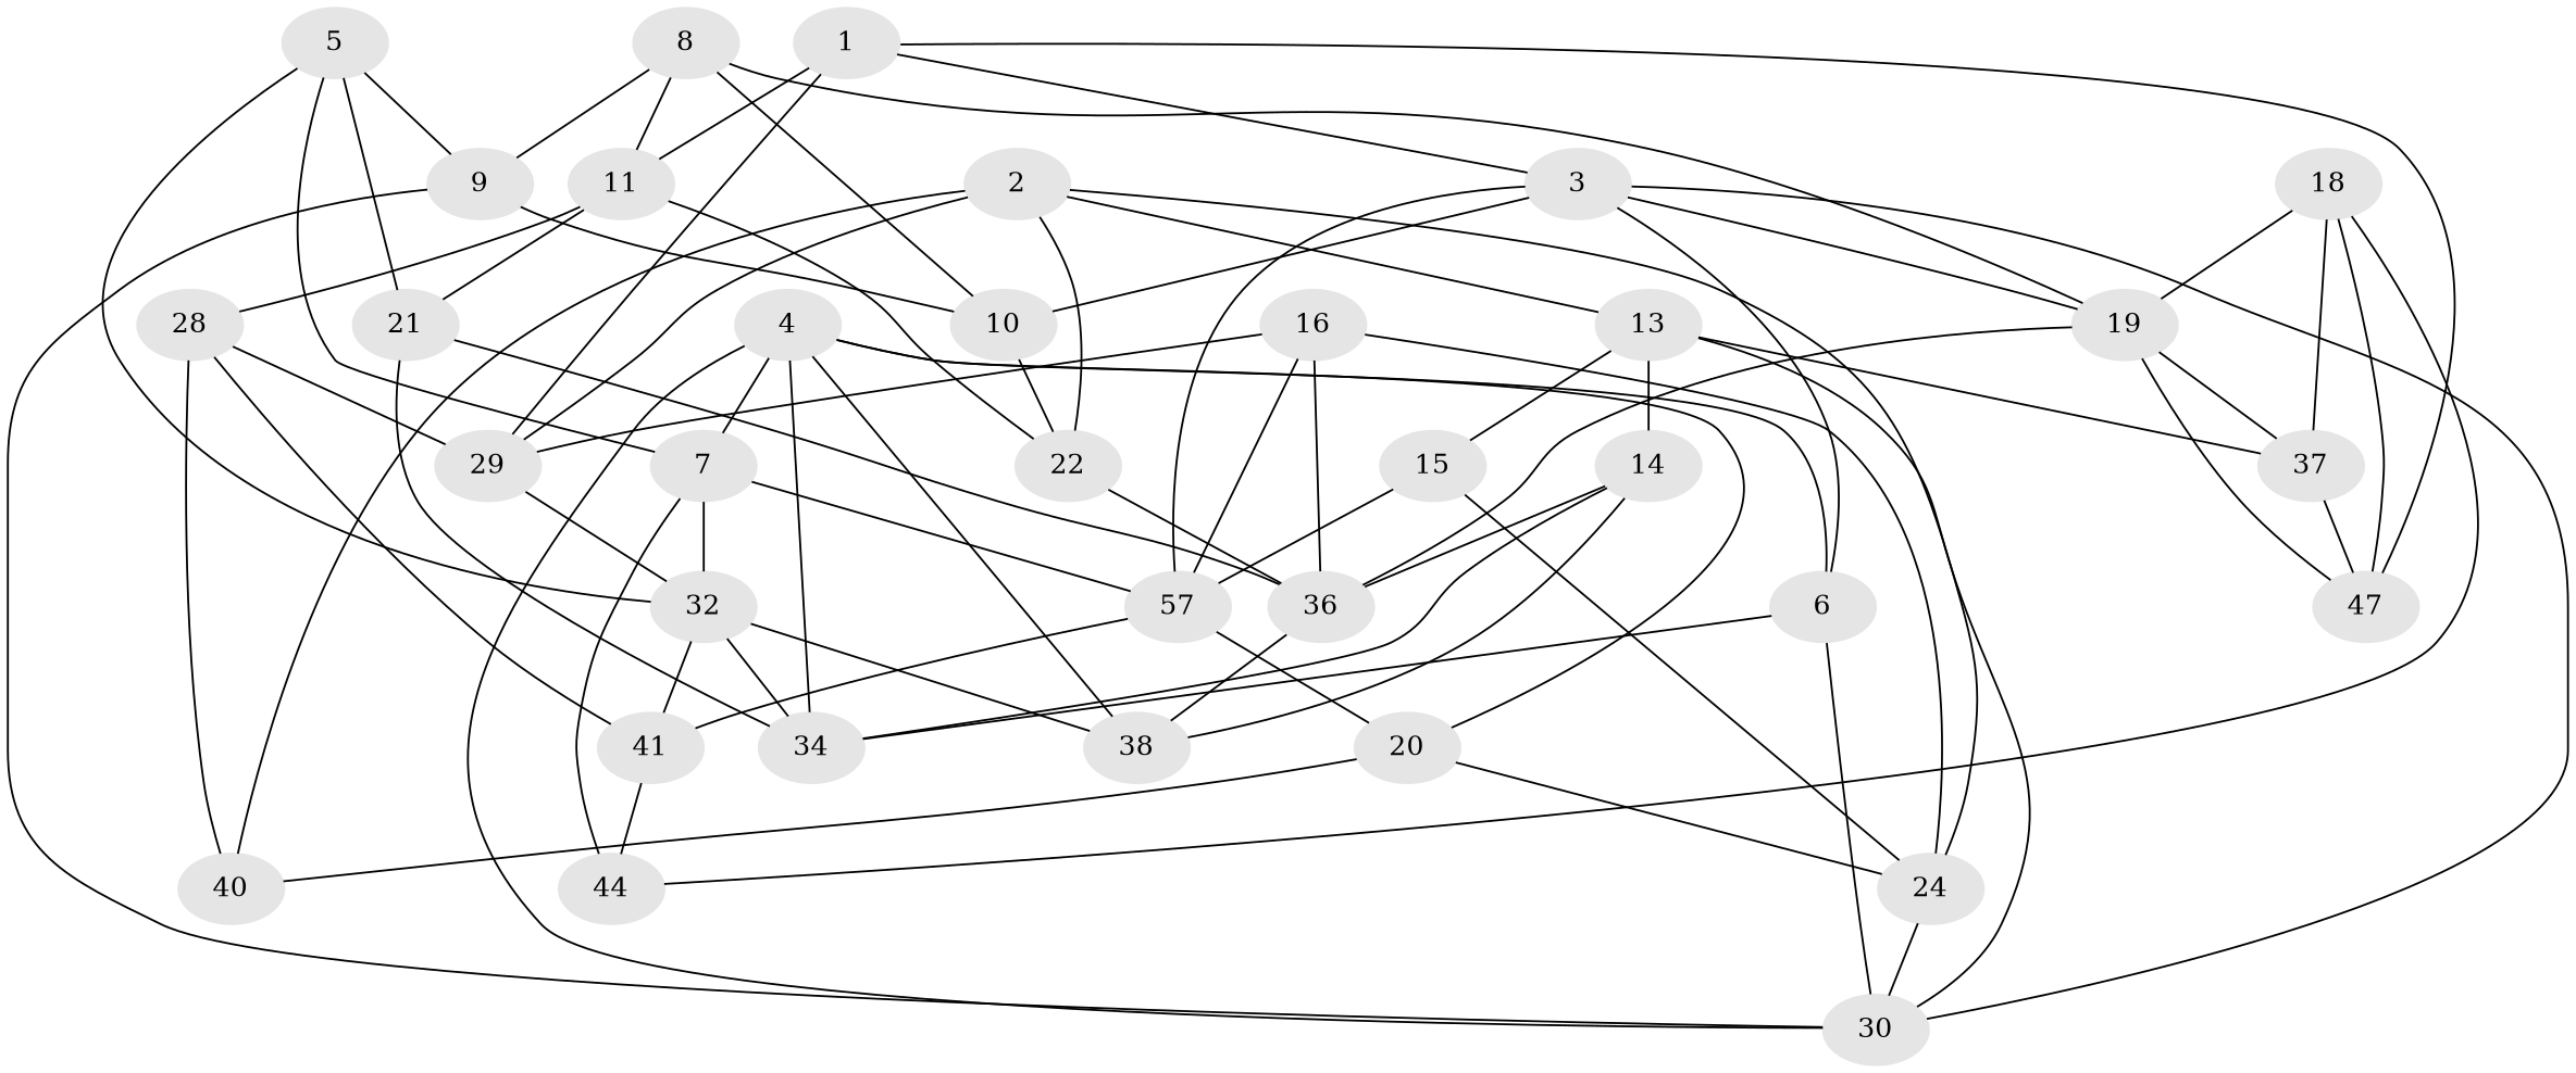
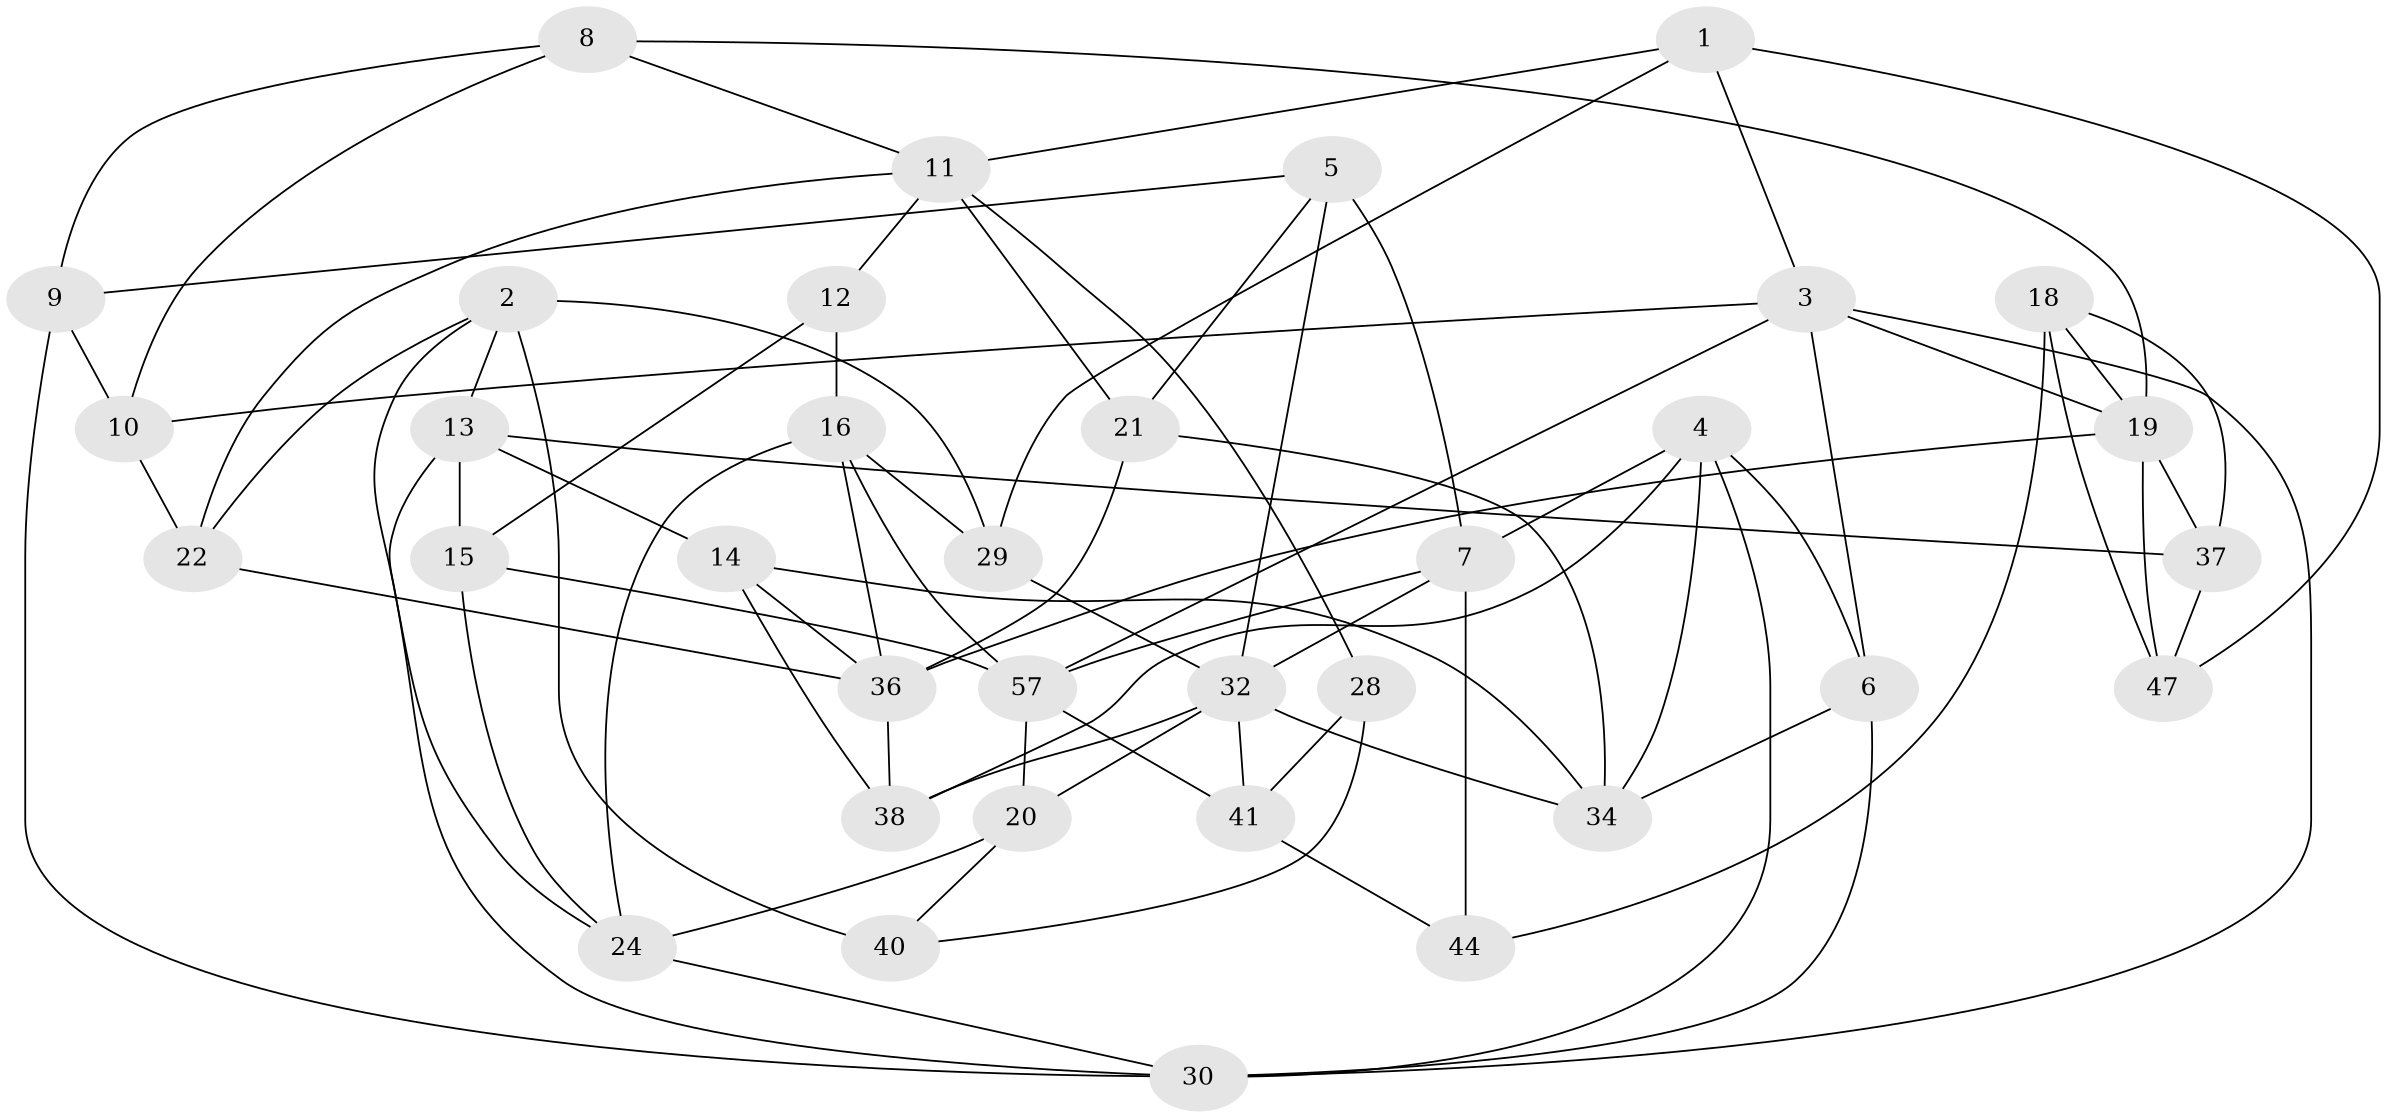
  graph {
    node [color=gray90 style=filled]
    3 [super="+35"]
    6
    10
    n4 [label=57 super="+27"]
    19 [super="+26"]
    30 [super="+48"]
    1
    11 [super="+49"]
    29 [super="+42"]
    47
    22
    21
+   12
    28
    32 [super="+33"]
    2 [super="+25"]
    13 [super="+31"]
    24 [super="+50"]
    40
    15
    14
    37
    36 [super="+39"]
    34 [super="+46"]
    20
    41
    4 [super="+23"]
    7 [super="+45"]
    38
    44
    5
    9
    8
    16 [super="+43"]
    18
    3 -- 6
    3 -- 10
    3 -- n4
    3 -- 19
    3 -- 30
    6 -- 30
    6 -- 34
    10 -- 22
    n4 -- 20
    n4 -- 41
    19 -- 47
    19 -- 37
    19 -- 36
    1 -- 3
    1 -- 11
    1 -- 29
    1 -- 47
    11 -- 22
    11 -- 21
+   11 -- 12
    11 -- 28
    29 -- 32
    22 -- 36
    21 -- 36
    21 -- 34
-   28 -- 29
+   12 -- 15
+   12 -- 16 [weight=2]
    28 -- 40
    28 -- 41
    32 -- 34
    32 -- 41
    32 -- 38
    2 -- 29
    2 -- 22
    2 -- 13
    2 -- 24
    2 -- 40 [weight=2]
    13 -- 30
    13 -- 15
    13 -- 14
    13 -- 37
    24 -- 30
    15 -- n4
    15 -- 24
    14 -- 36
    14 -- 34
    14 -- 38
    37 -- 47
    36 -- 38
    20 -- 24
    20 -- 40
    41 -- 44
    4 -- 6
    4 -- 30
    4 -- 34
-   4 -- 20
+   32 -- 20
    4 -- 7
    4 -- 38
    7 -- n4
    7 -- 32
    7 -- 44 [weight=2]
    5 -- 21
    5 -- 32
    5 -- 7
    5 -- 9
    9 -- 10
    9 -- 30
    8 -- 10
    8 -- 19
    8 -- 11
    8 -- 9
    16 -- n4
    16 -- 29
    16 -- 24
    16 -- 36
    18 -- 19
    18 -- 47
    18 -- 37
    18 -- 44
  }
